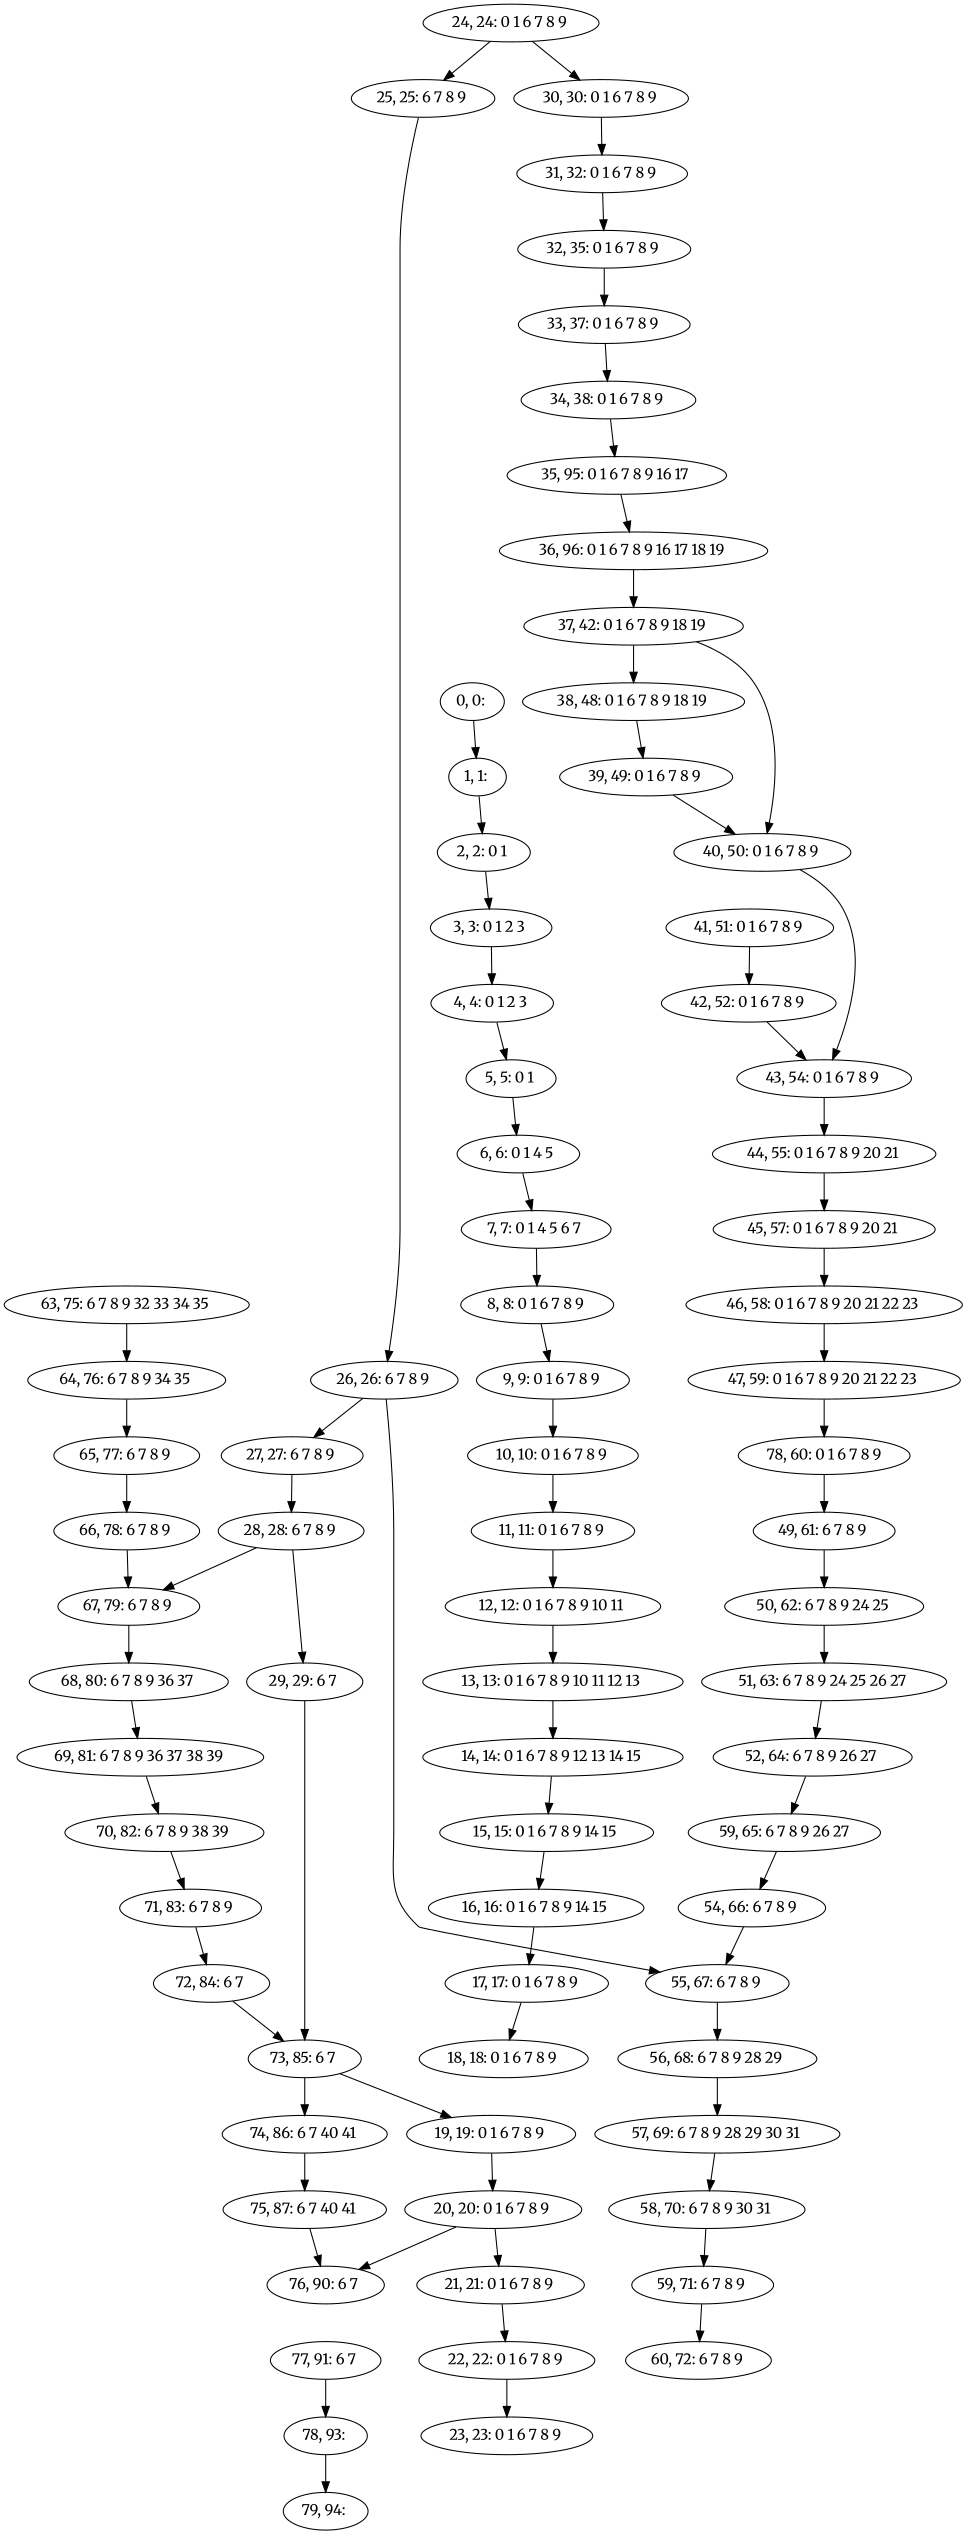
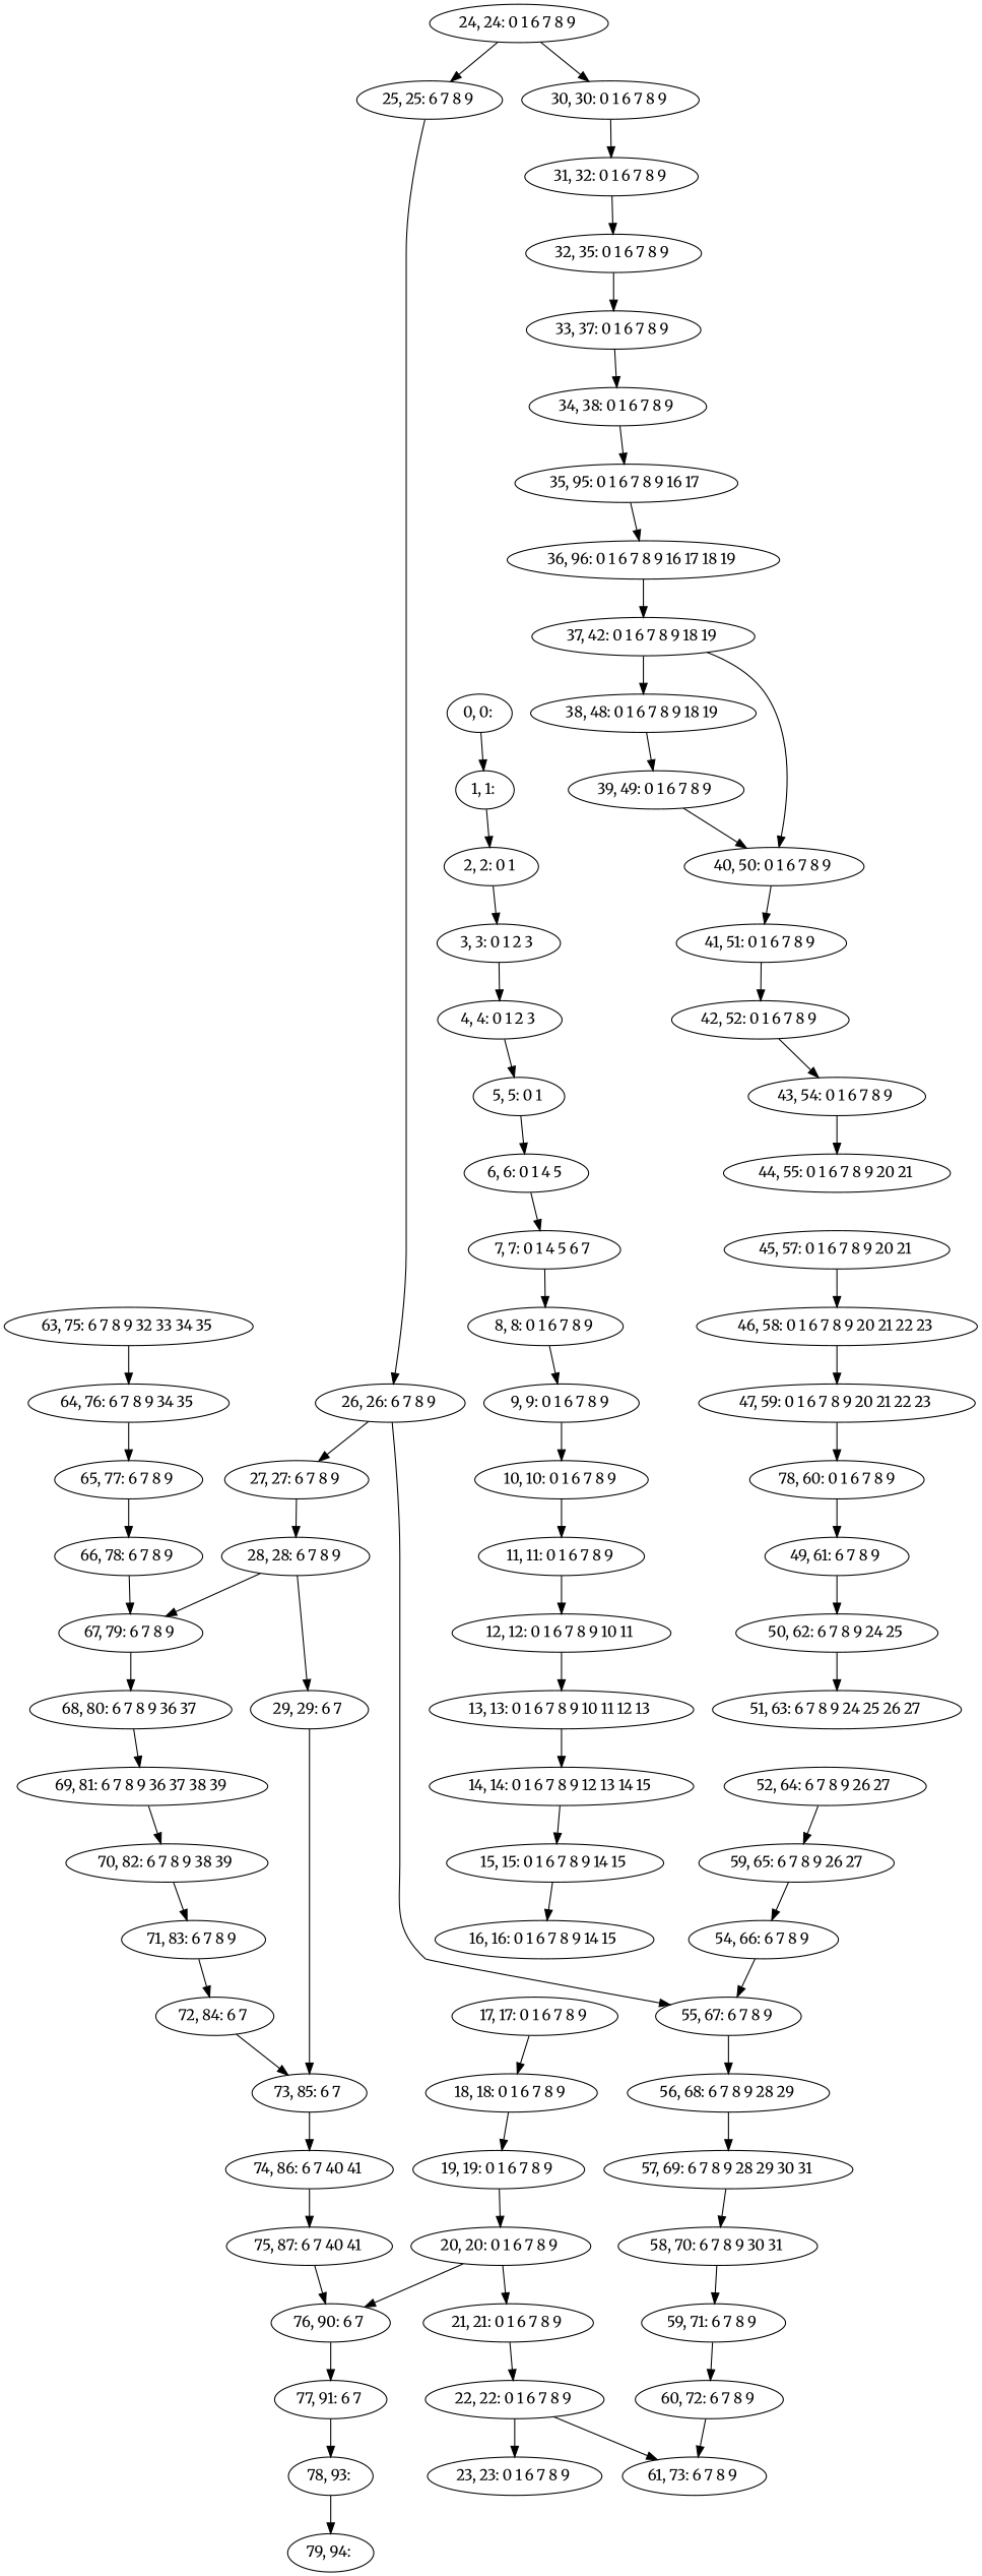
  digraph {
    fontname=Merriweather
    node [fontname=Merriweather]
    edge [fontname=Merriweather]
    n1 [label="0, 0: "]
    n2 [label="1, 1: "]
    n3 [label="2, 2: 0 1 "]
    n4 [label="3, 3: 0 1 2 3 "]
    n5 [label="4, 4: 0 1 2 3 "]
    n6 [label="5, 5: 0 1 "]
    n7 [label="6, 6: 0 1 4 5 "]
    n8 [label="7, 7: 0 1 4 5 6 7 "]
    n9 [label="8, 8: 0 1 6 7 8 9 "]
    n10 [label="9, 9: 0 1 6 7 8 9 "]
    n11 [label="10, 10: 0 1 6 7 8 9 "]
    n12 [label="11, 11: 0 1 6 7 8 9 "]
    n13 [label="12, 12: 0 1 6 7 8 9 10 11 "]
    n14 [label="13, 13: 0 1 6 7 8 9 10 11 12 13 "]
    n15 [label="14, 14: 0 1 6 7 8 9 12 13 14 15 "]
    n16 [label="15, 15: 0 1 6 7 8 9 14 15 "]
    n17 [label="16, 16: 0 1 6 7 8 9 14 15 "]
    n18 [label="17, 17: 0 1 6 7 8 9 "]
    n19 [label="18, 18: 0 1 6 7 8 9 "]
    n20 [label="19, 19: 0 1 6 7 8 9 "]
    n21 [label="20, 20: 0 1 6 7 8 9 "]
    n22 [label="21, 21: 0 1 6 7 8 9 "]
    n23 [label="76, 90: 6 7 "]
    n24 [label="22, 22: 0 1 6 7 8 9 "]
    n25 [label="77, 91: 6 7 "]
    n26 [label="23, 23: 0 1 6 7 8 9 "]
+   n27 [label="61, 73: 6 7 8 9 "]
    n28 [label="24, 24: 0 1 6 7 8 9 "]
    n29 [label="25, 25: 6 7 8 9 "]
    n30 [label="30, 30: 0 1 6 7 8 9 "]
    n31 [label="26, 26: 6 7 8 9 "]
    n32 [label="31, 32: 0 1 6 7 8 9 "]
    n33 [label="27, 27: 6 7 8 9 "]
    n34 [label="55, 67: 6 7 8 9 "]
    n35 [label="28, 28: 6 7 8 9 "]
    n36 [label="56, 68: 6 7 8 9 28 29 "]
    n37 [label="29, 29: 6 7 "]
    n38 [label="67, 79: 6 7 8 9 "]
    n39 [label="73, 85: 6 7 "]
    n40 [label="68, 80: 6 7 8 9 36 37 "]
    n41 [label="74, 86: 6 7 40 41 "]
    n42 [label="32, 35: 0 1 6 7 8 9 "]
    n43 [label="33, 37: 0 1 6 7 8 9 "]
    n44 [label="34, 38: 0 1 6 7 8 9 "]
    n45 [label="35, 95: 0 1 6 7 8 9 16 17 "]
    n46 [label="36, 96: 0 1 6 7 8 9 16 17 18 19 "]
    n47 [label="37, 42: 0 1 6 7 8 9 18 19 "]
    n48 [label="38, 48: 0 1 6 7 8 9 18 19 "]
    n49 [label="40, 50: 0 1 6 7 8 9 "]
    n50 [label="39, 49: 0 1 6 7 8 9 "]
    n51 [label="41, 51: 0 1 6 7 8 9 "]
    n52 [label="42, 52: 0 1 6 7 8 9 "]
    n53 [label="43, 54: 0 1 6 7 8 9 "]
    n54 [label="44, 55: 0 1 6 7 8 9 20 21 "]
    n55 [label="45, 57: 0 1 6 7 8 9 20 21 "]
    n56 [label="46, 58: 0 1 6 7 8 9 20 21 22 23 "]
    n57 [label="47, 59: 0 1 6 7 8 9 20 21 22 23 "]
    n58 [label="78, 60: 0 1 6 7 8 9"]
    n59 [label="49, 61: 6 7 8 9 "]
    n60 [label="50, 62: 6 7 8 9 24 25 "]
    n61 [label="51, 63: 6 7 8 9 24 25 26 27 "]
    n62 [label="52, 64: 6 7 8 9 26 27 "]
    n63 [label="59, 65: 6 7 8 9 26 27"]
    n64 [label="54, 66: 6 7 8 9 "]
    n65 [label="57, 69: 6 7 8 9 28 29 30 31 "]
    n66 [label="58, 70: 6 7 8 9 30 31 "]
    n67 [label="59, 71: 6 7 8 9 "]
    n68 [label="60, 72: 6 7 8 9 "]
    n69 [label="63, 75: 6 7 8 9 32 33 34 35 "]
    n70 [label="64, 76: 6 7 8 9 34 35 "]
    n71 [label="65, 77: 6 7 8 9 "]
    n72 [label="66, 78: 6 7 8 9 "]
    n73 [label="69, 81: 6 7 8 9 36 37 38 39 "]
    n74 [label="70, 82: 6 7 8 9 38 39 "]
    n75 [label="71, 83: 6 7 8 9 "]
    n76 [label="72, 84: 6 7 "]
    n77 [label="75, 87: 6 7 40 41 "]
    n78 [label="78, 93: "]
    n79 [label="79, 94: "]
    n1 -> n2
    n2 -> n3
    n3 -> n4
    n4 -> n5
    n5 -> n6
    n6 -> n7
    n7 -> n8
    n8 -> n9
    n9 -> n10
    n10 -> n11
    n11 -> n12
    n12 -> n13
    n13 -> n14
    n14 -> n15
    n15 -> n16
    n16 -> n17
-   n17 -> n18
    n18 -> n19
-   n39 -> n20
+   n19 -> n20
    n20 -> n21
    n21 -> n22
    n21 -> n23
    n22 -> n24
+   n23 -> n25
    n24 -> n26
+   n24 -> n27
    n25 -> n78
    n28 -> n29
    n28 -> n30
    n29 -> n31
    n30 -> n32
    n31 -> n33
    n31 -> n34
    n32 -> n42
    n33 -> n35
    n34 -> n36
    n35 -> n37
    n35 -> n38
    n36 -> n65
    n37 -> n39
    n38 -> n40
    n39 -> n41
    n40 -> n73
    n41 -> n77
    n42 -> n43
    n43 -> n44
    n44 -> n45
    n45 -> n46
    n46 -> n47
    n47 -> n48
    n47 -> n49
    n48 -> n50
-   n49 -> n53
+   n49 -> n51
    n50 -> n49
    n51 -> n52
    n52 -> n53
    n53 -> n54
-   n54 -> n55
    n55 -> n56
    n56 -> n57
    n57 -> n58
    n58 -> n59
    n59 -> n60
    n60 -> n61
-   n61 -> n62
    n62 -> n63
    n63 -> n64
    n64 -> n34
    n65 -> n66
    n66 -> n67
    n67 -> n68
+   n68 -> n27
    n69 -> n70
    n70 -> n71
    n71 -> n72
    n72 -> n38
    n73 -> n74
    n74 -> n75
    n75 -> n76
    n76 -> n39
    n77 -> n23
    n78 -> n79
  }
